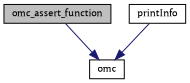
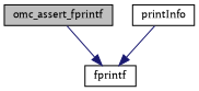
  digraph {
    fontname="PT Serif"
    rankdir=TB
    node [color=black fillcolor=white fontname="PT Serif" fontsize=10 shape=record style=filled]
    edge [color=midnightblue fontname="PT Serif" fontsize=10 labelfontname=Helvetica labelfontsize=10 style=solid]
-   n1 [fillcolor=grey75 fontcolor=black height=0.2 label=omc_assert_function width=0.4]
-   n2 [height=0.2 label=omc width=0.4]
+   n1 [fillcolor=grey75 fontcolor=black height=0.2 label=omc_assert_fprintf width=0.4]
+   n2 [height=0.2 label=fprintf width=0.4]
    n3 [height=0.2 label=printInfo width=0.4]
    n1 -> n2
    n3 -> n2
  }
